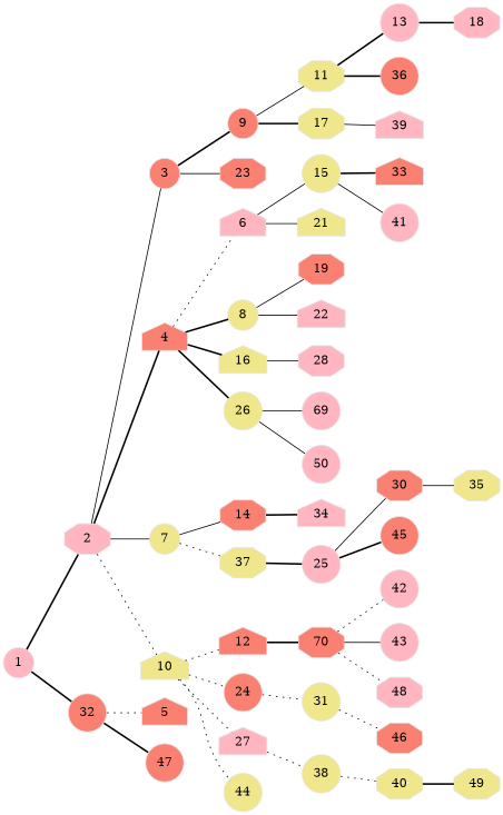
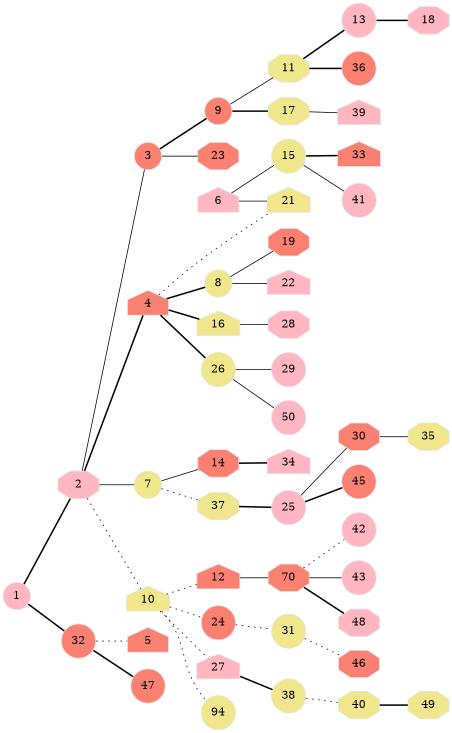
  graph {
    rankdir=LR
    node [color=gray90 fillcolor=lightpink shape=circle style=filled]
    edge [style=solid]
    2 [shape=octagon]
    1
    32 [fillcolor=salmon]
    3 [fillcolor=salmon]
    4 [fillcolor=salmon shape=house]
    7 [fillcolor=khaki]
    10 [fillcolor=khaki shape=house]
    5 [fillcolor=salmon shape=house]
    47 [fillcolor=salmon]
    9 [fillcolor=salmon]
    23 [fillcolor=salmon shape=octagon]
    6 [shape=house]
    8 [fillcolor=khaki]
    16 [fillcolor=khaki shape=house]
    26 [fillcolor=khaki]
    14 [fillcolor=salmon shape=octagon]
    37 [fillcolor=khaki shape=octagon]
    12 [fillcolor=salmon shape=house]
    24 [fillcolor=salmon]
    27 [shape=house]
-   44 [fillcolor=khaki]
+   44 [fillcolor=khaki label=94]
    11 [fillcolor=khaki shape=octagon]
    17 [fillcolor=khaki shape=octagon]
    13
    36 [fillcolor=salmon]
    15 [fillcolor=khaki]
    21 [fillcolor=khaki shape=house]
    19 [fillcolor=salmon shape=octagon]
    22 [shape=house]
    28 [shape=octagon]
-   29 [label=69]
+   29
    50
    33 [fillcolor=salmon shape=house]
    41
    34 [shape=house]
    25
    39 [shape=house]
    n38 [fillcolor=salmon label=70 shape=octagon]
    31 [fillcolor=khaki]
    38 [fillcolor=khaki]
    18 [shape=octagon]
    42
    43
    48 [shape=octagon]
    30 [fillcolor=salmon shape=octagon]
    45 [fillcolor=salmon]
    46 [fillcolor=salmon shape=octagon]
    35 [fillcolor=khaki shape=octagon]
    40 [fillcolor=khaki shape=octagon]
    49 [fillcolor=khaki shape=octagon]
    2 -- 3
    2 -- 4 [style=bold]
    2 -- 7
    2 -- 10 [style=dotted]
    1 -- 2 [style=bold]
    1 -- 32 [style=bold]
    32 -- 5 [style=dotted]
    32 -- 47 [style=bold]
    3 -- 9 [style=bold]
    3 -- 23
-   4 -- 6 [style=dotted]
+   4 -- 21 [style=dotted]
    4 -- 8 [style=bold]
    4 -- 16 [style=bold]
    4 -- 26 [style=bold]
    7 -- 14
    7 -- 37 [style=dotted]
    10 -- 12 [style=dotted]
    10 -- 24 [style=dotted]
    10 -- 27 [style=dotted]
    10 -- 44 [style=dotted]
    9 -- 11
    9 -- 17 [style=bold]
    6 -- 15
    6 -- 21
    8 -- 19
    8 -- 22
    16 -- 28
    26 -- 29
    26 -- 50
    14 -- 34 [style=bold]
    37 -- 25 [style=bold]
-   12 -- n38 [style=bold]
+   12 -- n38
    24 -- 31 [style=dotted]
-   27 -- 38 [style=dotted]
+   27 -- 38 [style=bold]
    11 -- 13 [style=bold]
    11 -- 36 [style=bold]
    17 -- 39
    13 -- 18 [style=bold]
    15 -- 33 [style=bold]
    15 -- 41
    25 -- 30
    25 -- 45 [style=bold]
    n38 -- 42 [style=dotted]
    n38 -- 43
-   n38 -- 48 [style=dotted]
+   n38 -- 48 [style=bold]
    31 -- 46 [style=dotted]
    38 -- 40 [style=dotted]
    30 -- 35
    40 -- 49 [style=bold]
  }
